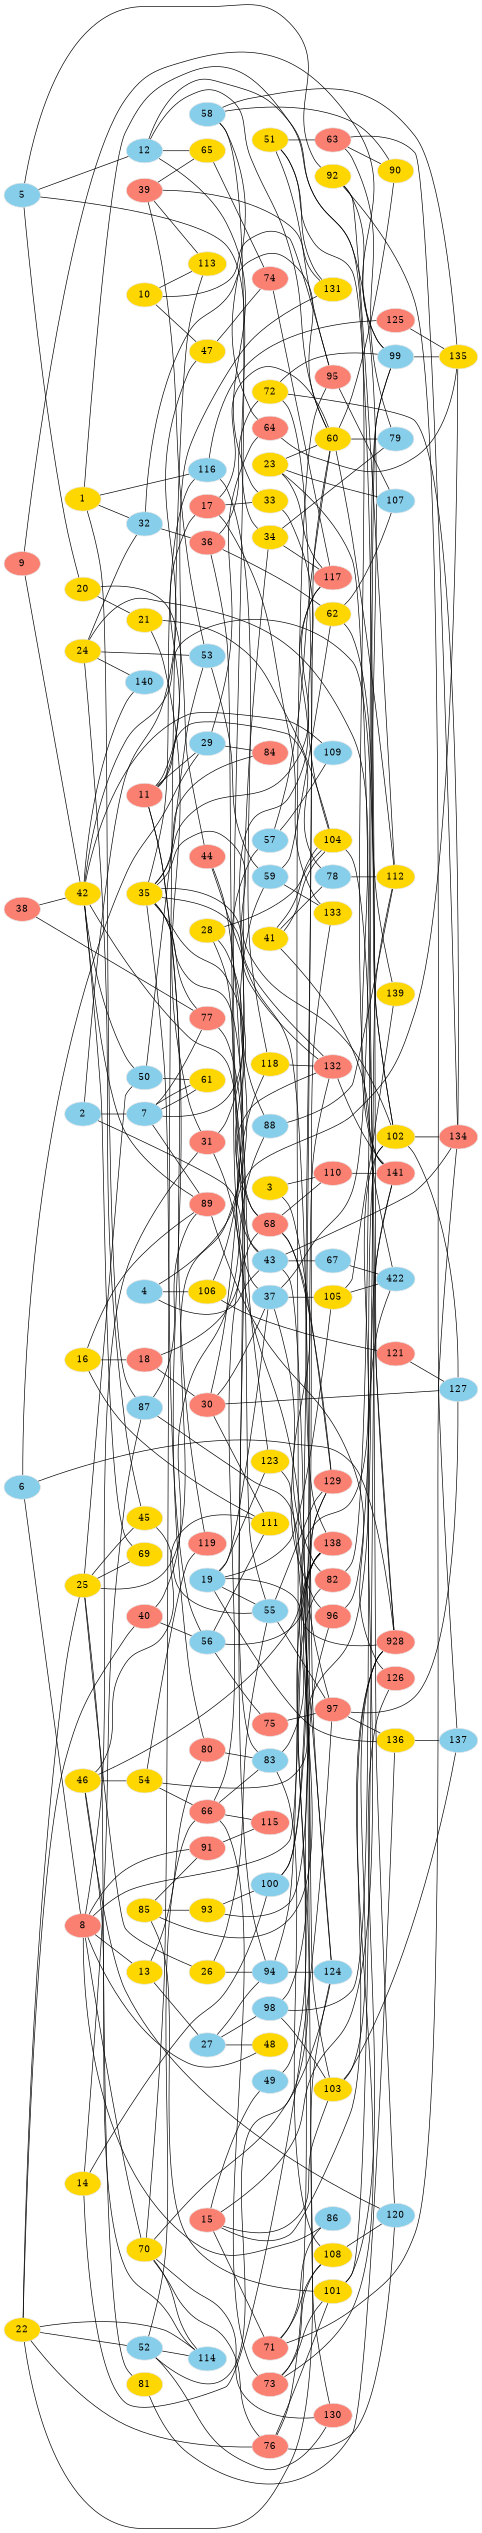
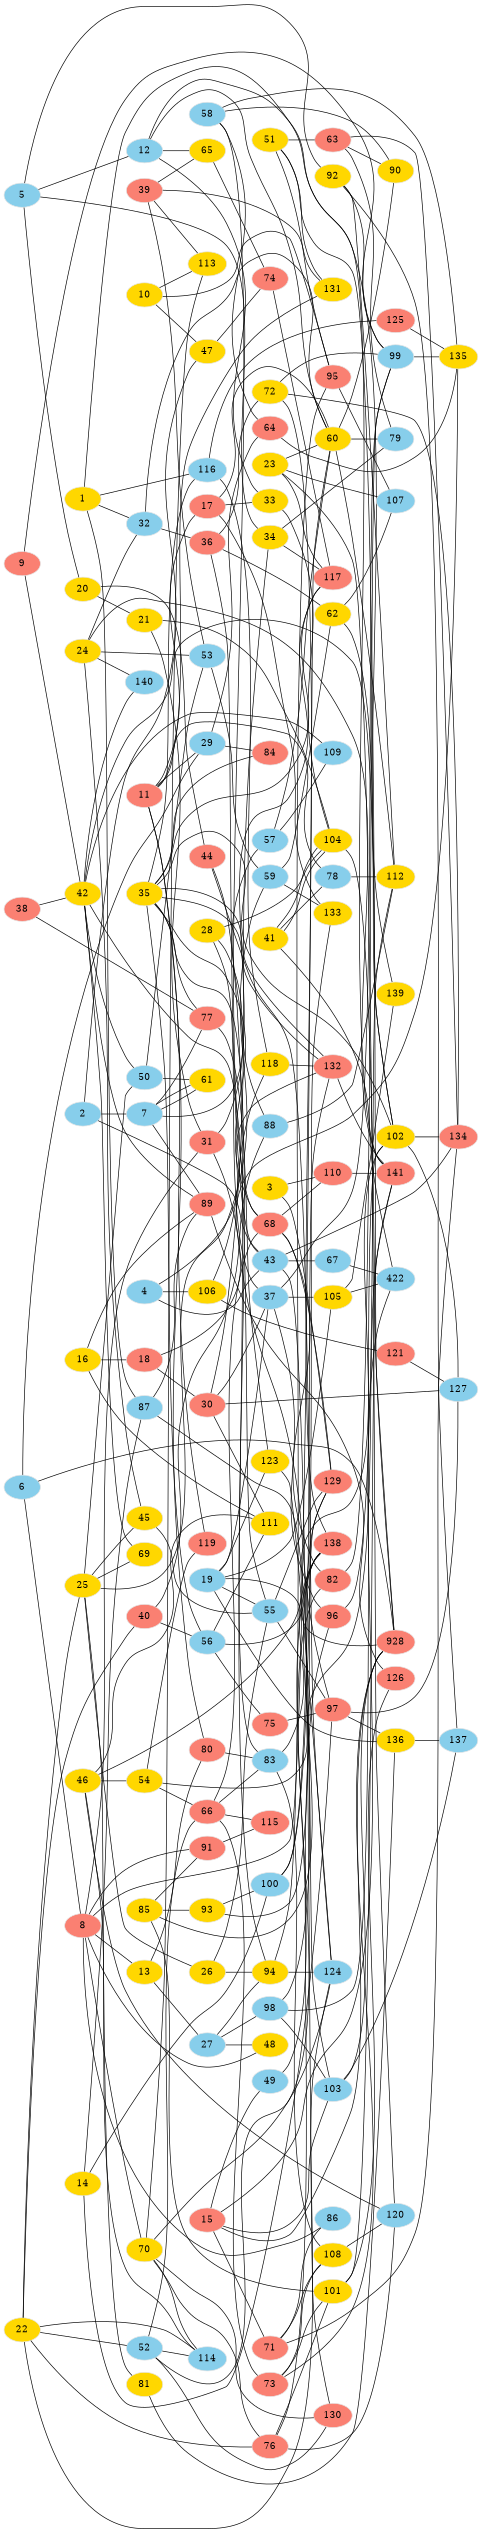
  graph {
    rankdir=LR
    node [color=gray90 fillcolor=gold style=filled]
    32 [fillcolor=skyblue]
    1
    87 [fillcolor=skyblue]
    116 [fillcolor=skyblue]
    141 [fillcolor=salmon]
    60
    36 [fillcolor=salmon]
    89 [fillcolor=salmon]
-   103
+   103 [fillcolor=skyblue]
    118
    125 [fillcolor=salmon]
    2 [fillcolor=skyblue]
    7 [fillcolor=skyblue]
    43 [fillcolor=skyblue]
    47
    61
    77 [fillcolor=salmon]
    117 [fillcolor=salmon]
    67 [fillcolor=skyblue]
    130 [fillcolor=salmon]
    134 [fillcolor=salmon]
    74 [fillcolor=salmon]
    110 [fillcolor=salmon]
    3
    129 [fillcolor=salmon]
    4 [fillcolor=skyblue]
    106
    132 [fillcolor=salmon]
    121 [fillcolor=salmon]
    5 [fillcolor=skyblue]
    12 [fillcolor=skyblue]
    20
    34
    92
    33
    65
    139
    21
    44 [fillcolor=salmon]
    79 [fillcolor=skyblue]
    99 [fillcolor=skyblue]
    112
    137 [fillcolor=skyblue]
    6 [fillcolor=skyblue]
    8 [fillcolor=salmon]
    29 [fillcolor=skyblue]
    n47 [fillcolor=salmon label=928]
    13
    31 [fillcolor=salmon]
    48
    70
    86 [fillcolor=skyblue]
    91 [fillcolor=salmon]
    64 [fillcolor=salmon]
    84 [fillcolor=salmon]
    123
    126 [fillcolor=salmon]
    80 [fillcolor=salmon]
    27 [fillcolor=skyblue]
    97 [fillcolor=salmon]
    57 [fillcolor=skyblue]
    90
    113
    76 [fillcolor=salmon]
    114 [fillcolor=skyblue]
    124 [fillcolor=skyblue]
    115 [fillcolor=salmon]
    9 [fillcolor=salmon]
    42
    55 [fillcolor=skyblue]
    140 [fillcolor=skyblue]
    50 [fillcolor=skyblue]
    69
    102
    109 [fillcolor=skyblue]
    135
    10
    95 [fillcolor=salmon]
    107 [fillcolor=skyblue]
    11 [fillcolor=salmon]
    17 [fillcolor=salmon]
    78 [fillcolor=skyblue]
    119 [fillcolor=salmon]
    131
    133
    83 [fillcolor=skyblue]
    104
-   94 [fillcolor=skyblue]
+   94
    98 [fillcolor=skyblue]
    14
    100 [fillcolor=skyblue]
    136
    127 [fillcolor=skyblue]
    15 [fillcolor=salmon]
    49 [fillcolor=skyblue]
    71 [fillcolor=salmon]
    n97 [fillcolor=skyblue label=422]
    138 [fillcolor=salmon]
    108
    16
    18 [fillcolor=salmon]
    111
    30 [fillcolor=salmon]
    37 [fillcolor=skyblue]
    19 [fillcolor=skyblue]
    105
    96 [fillcolor=salmon]
    22
    25
    40 [fillcolor=salmon]
    52 [fillcolor=skyblue]
    45
    26
    59 [fillcolor=skyblue]
    81
    88 [fillcolor=skyblue]
    56 [fillcolor=skyblue]
    66 [fillcolor=salmon]
    82 [fillcolor=salmon]
    120 [fillcolor=skyblue]
    101
    23
    24
    53 [fillcolor=skyblue]
    62
    28
    72
    35
    68 [fillcolor=salmon]
    75 [fillcolor=salmon]
    38 [fillcolor=salmon]
    39 [fillcolor=salmon]
    41
    46
    54
    51
    63 [fillcolor=salmon]
    73 [fillcolor=salmon]
    58 [fillcolor=skyblue]
    85
    93
    32 -- 60
    32 -- 36
    1 -- 32
    1 -- 87
    1 -- 116
    1 -- 141
    87 -- 89
    87 -- 103
    116 -- 118
    116 -- 125
    60 -- 79
    60 -- 112
    60 -- 90
    36 -- 43
    36 -- 62
    36 -- 72
    89 -- 126
    103 -- 137
    103 -- n47
    118 -- 132
    125 -- 135
    2 -- 7
    2 -- 43
    2 -- 47
    7 -- 89
    7 -- 61
    7 -- 61
    7 -- 77
    7 -- 117
    43 -- 67
    43 -- 130
    43 -- 134
    47 -- 74
    77 -- 123
    67 -- n97
    74 -- 117
    110 -- 141
    3 -- 110
    3 -- 129
    4 -- 43
    4 -- 106
    4 -- 132
    106 -- 118
    106 -- 121
    132 -- 141
    121 -- 127
    5 -- 12
    5 -- 20
    5 -- 34
    5 -- 92
    12 -- 60
    12 -- 33
    12 -- 65
    12 -- 139
    20 -- 21
    20 -- 44
    34 -- 117
    34 -- 79
    92 -- 99
    92 -- 112
    92 -- 137
    33 -- 104
    65 -- 74
    21 -- 31
    21 -- 104
    44 -- 124
    44 -- 94
    99 -- 135
    6 -- 8
    6 -- 29
    6 -- n47
    8 -- 60
    8 -- 13
    8 -- 31
    8 -- 48
    8 -- 70
    8 -- 86
    8 -- 91
    29 -- 64
    29 -- 84
    13 -- 80
    13 -- 27
    31 -- 97
    31 -- 57
    70 -- 130
    70 -- 113
    70 -- 76
    70 -- 114
    70 -- 124
    91 -- 115
    64 -- 135
    123 -- 124
    80 -- 83
    27 -- 48
    27 -- 94
    27 -- 98
    97 -- 136
    97 -- 127
    57 -- 60
    57 -- 109
    76 -- 96
    76 -- 120
    76 -- 101
    9 -- 99
    9 -- 42
    42 -- 89
    42 -- 55
    42 -- 140
    42 -- 50
    42 -- 69
    42 -- 102
    42 -- 109
    55 -- 129
    55 -- 97
    50 -- 61
    50 -- 53
    102 -- 134
    102 -- 127
    10 -- 47
    10 -- 113
    10 -- 95
    95 -- 107
    11 -- 29
    11 -- 80
    11 -- 17
    11 -- 78
    11 -- 119
    11 -- 131
    17 -- 60
    17 -- 33
    17 -- 133
    78 -- 112
    83 -- 138
    83 -- 108
    104 -- n47
    94 -- 124
    94 -- 95
    98 -- 103
    98 -- 129
    98 -- 102
    14 -- 87
    14 -- 97
    14 -- 100
    100 -- 132
    100 -- 133
    136 -- 137
    15 -- 103
    15 -- n47
    15 -- 49
    15 -- 71
    15 -- n97
    49 -- 138
    71 -- 134
    71 -- 86
    71 -- 108
    108 -- 120
    16 -- 89
    16 -- 18
    16 -- 111
    18 -- 135
    18 -- 30
    30 -- 34
    30 -- 127
    30 -- 111
    30 -- 37
    37 -- 99
    37 -- 105
    37 -- 96
    19 -- n47
    19 -- 123
    19 -- 55
    19 -- 136
    19 -- 37
    19 -- 105
    105 -- 139
    105 -- n97
    96 -- 112
    22 -- 76
    22 -- 114
    22 -- 124
    22 -- 25
    22 -- 40
    22 -- 52
    25 -- 50
    25 -- 69
    25 -- 45
    25 -- 26
    25 -- 59
    25 -- 81
    40 -- 88
    40 -- 56
    52 -- 130
    52 -- 114
    52 -- 66
    52 -- 82
    45 -- 55
    26 -- 55
    26 -- 94
    59 -- 133
    59 -- 62
    81 -- 136
    88 -- 112
    56 -- 138
    56 -- 111
    56 -- 75
    66 -- 115
    66 -- 83
    66 -- 68
    66 -- 73
    82 -- 99
    101 -- 141
    101 -- 126
    23 -- 60
    23 -- 117
    23 -- 107
    23 -- 120
    24 -- 32
    24 -- 141
    24 -- 140
    24 -- 45
    24 -- 53
    53 -- 59
    62 -- 102
    62 -- 107
    28 -- 104
    28 -- 37
    28 -- 88
    72 -- 134
    72 -- 99
    72 -- 138
    35 -- 116
    35 -- 77
    35 -- 117
    35 -- 132
    35 -- 132
    35 -- 84
    35 -- 102
    35 -- 83
    35 -- 56
    35 -- 68
    68 -- 110
    68 -- 129
    68 -- 82
    75 -- 97
    38 -- 77
    38 -- 42
    39 -- 65
    39 -- 113
    39 -- 131
    39 -- 53
    41 -- 78
    41 -- 104
    41 -- 104
    41 -- n97
    46 -- 114
    46 -- 102
    46 -- 111
    46 -- 120
    46 -- 54
    54 -- 141
    54 -- 119
    54 -- 66
    51 -- n47
    51 -- 95
    51 -- 131
    51 -- 63
    63 -- 134
    63 -- 79
    63 -- 90
    73 -- n47
    73 -- 108
    73 -- 101
    58 -- 64
    58 -- 90
    58 -- 135
    58 -- 68
    85 -- 91
    85 -- 138
    85 -- 101
    85 -- 93
    93 -- 129
    93 -- 100
  }
